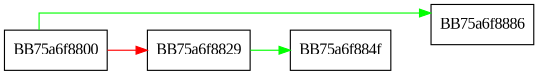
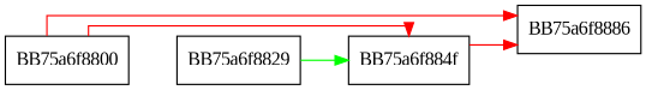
  digraph {
    fontname="Liberation Serif"
    rankdir=LR
    splines=ortho
    node [fontname="Liberation Serif" shape=box]
    edge [color=green fontname="Liberation Serif"]
    BB75a6f8800
    BB75a6f8886
    BB75a6f8829
    BB75a6f884f
-   BB75a6f8800 -> BB75a6f8886
-   BB75a6f8800 -> BB75a6f8829 [color=red]
+   BB75a6f8800 -> BB75a6f8886 [color=red]
+   BB75a6f8800 -> BB75a6f884f [color=red]
    BB75a6f8829 -> BB75a6f884f
+   BB75a6f884f -> BB75a6f8886 [color=red]
  }
